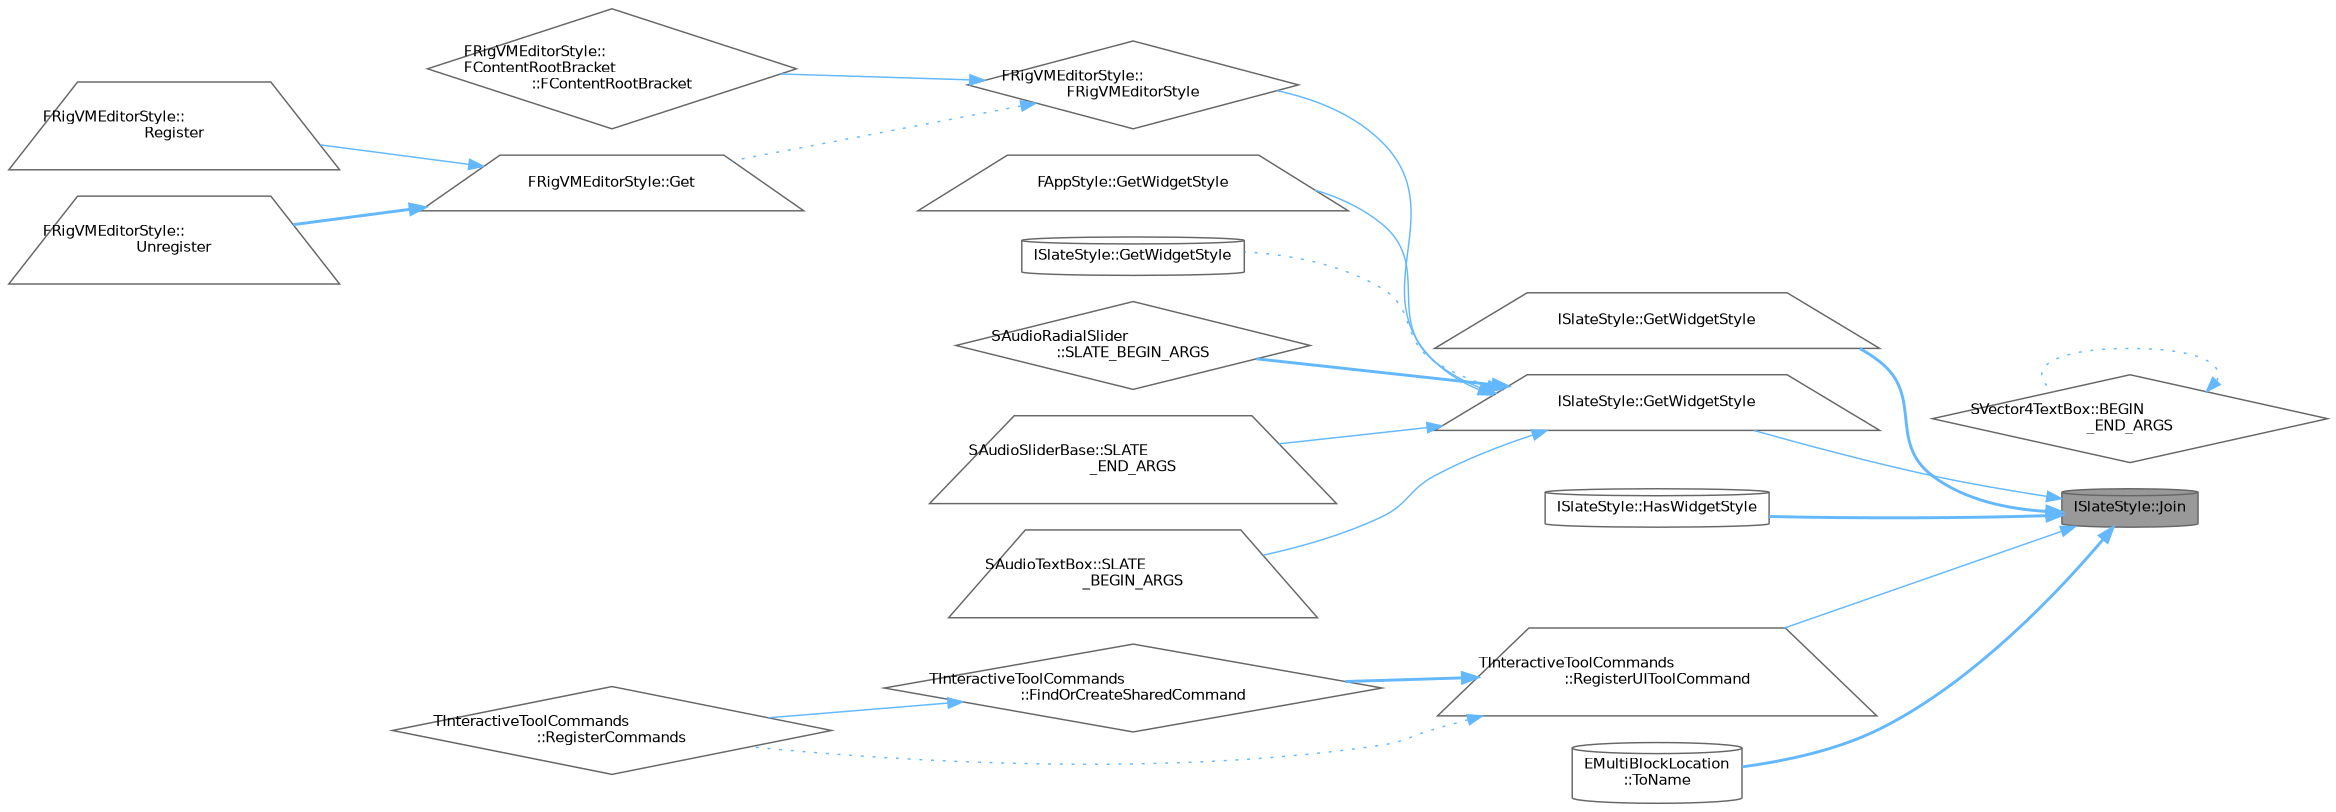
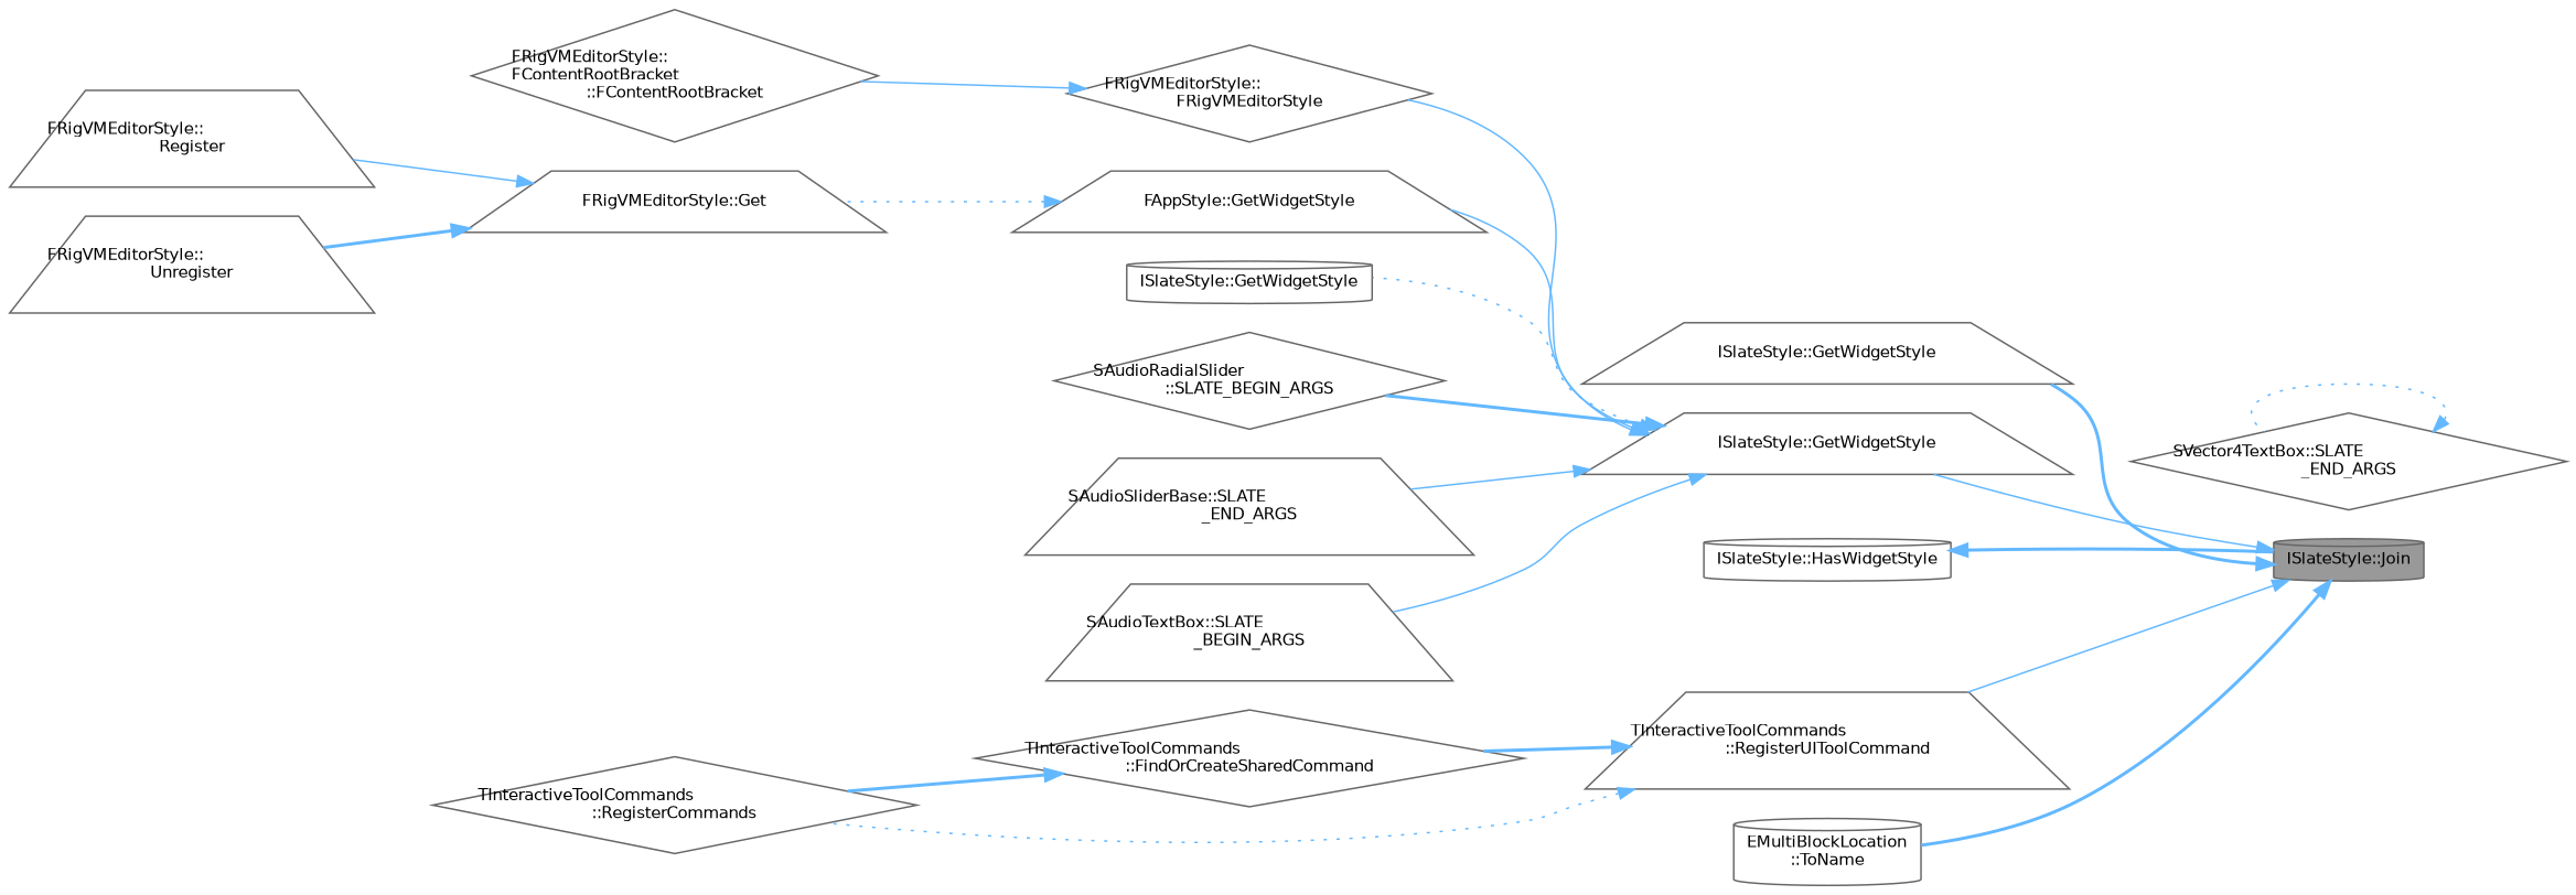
  digraph {
    rankdir=RL
    node [color=grey40 fillcolor=white fontname=Helvetica fontsize=10 shape=trapezium style=filled]
    edge [color=steelblue1 dir=back fontname=Helvetica fontsize=10 labelfontname=Helvetica labelfontsize=10 style=solid]
    n1 [color=gray40 fillcolor=grey60 fontcolor=black height=0.2 label="ISlateStyle::Join" shape=cylinder width=0.4]
    n2 [height=0.2 label="ISlateStyle::GetWidgetStyle" width=0.4]
    n3 [height=0.2 label="ISlateStyle::GetWidgetStyle" width=0.4]
    n4 [height=0.2 label="ISlateStyle::HasWidgetStyle" shape=cylinder width=0.4]
    n5 [height=0.2 label="TInteractiveToolCommands\l::RegisterUIToolCommand" width=0.4]
    n6 [height=0.2 label="EMultiBlockLocation\l::ToName" shape=cylinder width=0.4]
    n7 [height=0.2 label="FRigVMEditorStyle::\lFRigVMEditorStyle" shape=diamond width=0.4]
    n8 [height=0.2 label="FAppStyle::GetWidgetStyle" width=0.4]
    n9 [height=0.2 label="ISlateStyle::GetWidgetStyle" shape=cylinder width=0.4]
    n10 [height=0.2 label="SAudioRadialSlider\l::SLATE_BEGIN_ARGS" shape=diamond width=0.4]
    n11 [height=0.2 label="SAudioSliderBase::SLATE\l_END_ARGS" width=0.4]
    n12 [height=0.2 label="SAudioTextBox::SLATE\l_BEGIN_ARGS" width=0.4]
    n13 [height=0.2 label="TInteractiveToolCommands\l::FindOrCreateSharedCommand" shape=diamond width=0.4]
    n14 [height=0.2 label="TInteractiveToolCommands\l::RegisterCommands" shape=diamond width=0.4]
    n15 [height=0.2 label="FRigVMEditorStyle::\lFContentRootBracket\l::FContentRootBracket" shape=diamond width=0.4]
    n16 [height=0.2 label="FRigVMEditorStyle::Get" width=0.4]
    n17 [height=0.2 label="FRigVMEditorStyle::\lRegister" width=0.4]
    n18 [height=0.2 label="FRigVMEditorStyle::\lUnregister" width=0.4]
-   n19 [height=0.2 label="SVector4TextBox::BEGIN\l_END_ARGS" shape=diamond width=0.4]
+   n19 [height=0.2 label="SVector4TextBox::SLATE\l_END_ARGS" shape=diamond width=0.4]
    n1 -> n2 [style=bold]
    n1 -> n3
-   n1 -> n4 [style=bold]
+   n4 -> n1 [style=bold]
    n1 -> n5
    n1 -> n6 [style=bold]
    n3 -> n7
    n3 -> n8
    n3 -> n9 [style=dotted]
    n3 -> n10 [style=bold]
    n3 -> n11
    n3 -> n12
    n5 -> n13 [style=bold]
    n5 -> n14 [style=dotted]
    n7 -> n15
-   n7 -> n16 [style=dotted]
-   n13 -> n14
+   n8 -> n16 [style=dotted]
+   n13 -> n14 [style=bold]
    n16 -> n17
    n16 -> n18 [style=bold]
    n19 -> n19 [style=dotted]
  }
